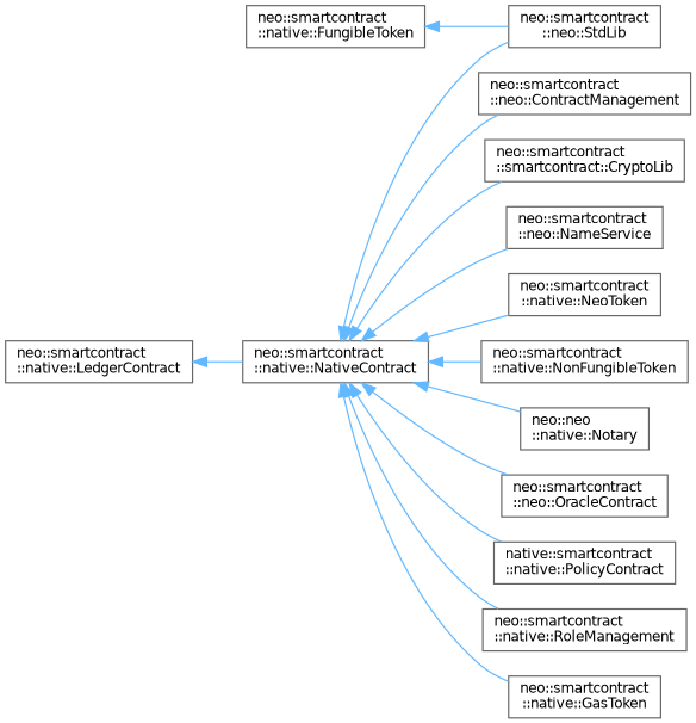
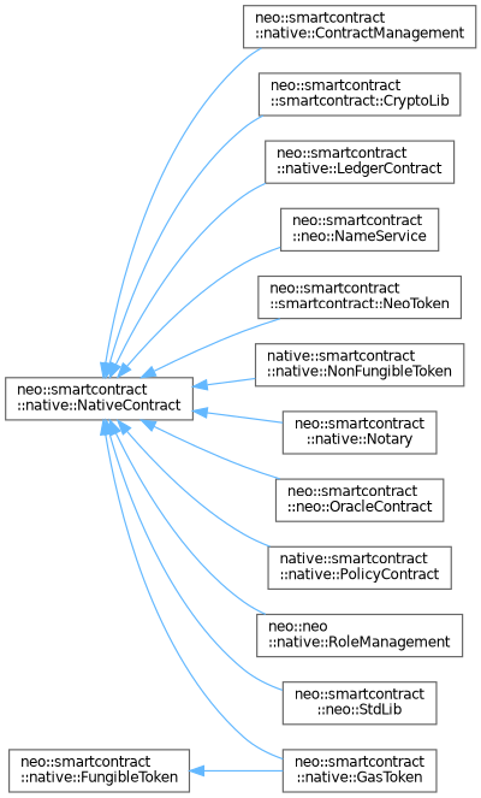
  digraph {
    rankdir=LR
    node [color=grey40 fillcolor=white fontname=Helvetica fontsize=10 shape=box style=filled]
    edge [color=steelblue1 dir=back fontname=Helvetica fontsize=10 labelfontname=Helvetica labelfontsize=10 style=solid]
    n1 [height=0.2 label="neo::smartcontract\l::native::NativeContract" width=0.4]
-   n2 [height=0.2 label="neo::smartcontract\l::neo::ContractManagement" width=0.4]
+   n2 [height=0.2 label="neo::smartcontract\l::native::ContractManagement" width=0.4]
    n3 [height=0.2 label="neo::smartcontract\l::smartcontract::CryptoLib" width=0.4]
    n4 [height=0.2 label="neo::smartcontract\l::native::LedgerContract" width=0.4]
    n5 [height=0.2 label="neo::smartcontract\l::neo::NameService" width=0.4]
-   n6 [height=0.2 label="neo::smartcontract\l::native::NeoToken" width=0.4]
-   n7 [height=0.2 label="neo::smartcontract\l::native::NonFungibleToken" width=0.4]
-   n8 [height=0.2 label="neo::neo\l::native::Notary" width=0.4]
+   n6 [height=0.2 label="neo::smartcontract\l::smartcontract::NeoToken" width=0.4]
+   n7 [height=0.2 label="native::smartcontract\l::native::NonFungibleToken" width=0.4]
+   n8 [height=0.2 label="neo::smartcontract\l::native::Notary" width=0.4]
    n9 [height=0.2 label="neo::smartcontract\l::neo::OracleContract" width=0.4]
    n10 [height=0.2 label="native::smartcontract\l::native::PolicyContract" width=0.4]
-   n11 [height=0.2 label="neo::smartcontract\l::native::RoleManagement" width=0.4]
+   n11 [height=0.2 label="neo::neo\l::native::RoleManagement" width=0.4]
    n12 [height=0.2 label="neo::smartcontract\l::neo::StdLib" width=0.4]
    n13 [height=0.2 label="neo::smartcontract\l::native::GasToken" width=0.4]
    n14 [height=0.2 label="neo::smartcontract\l::native::FungibleToken" width=0.4]
    n1 -> n2
    n1 -> n3
-   n4 -> n1
+   n1 -> n4
    n1 -> n5
    n1 -> n6
    n1 -> n7
    n1 -> n8
    n1 -> n9
    n1 -> n10
    n1 -> n11
    n1 -> n12
    n1 -> n13
-   n14 -> n12
+   n14 -> n13
  }
